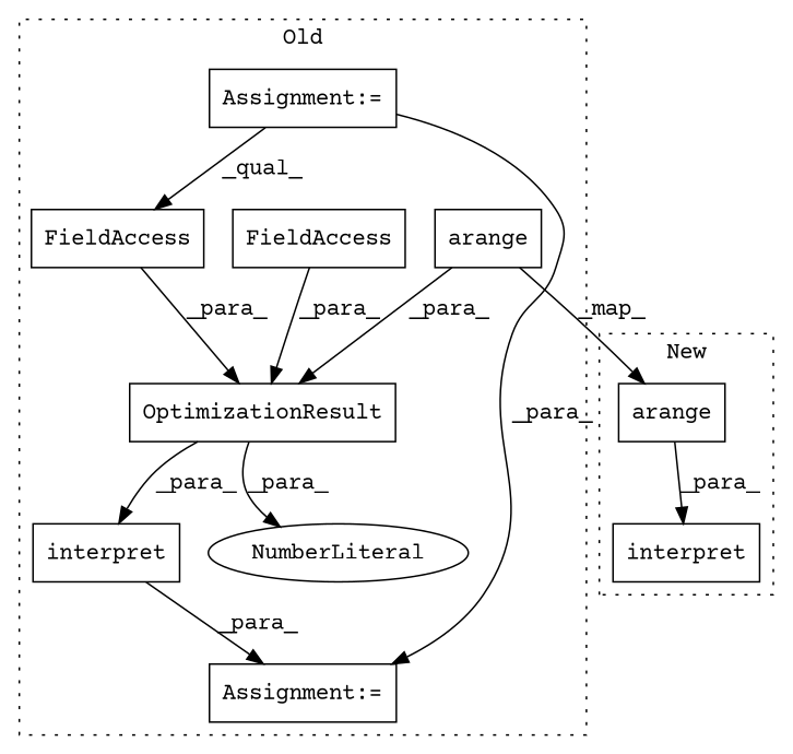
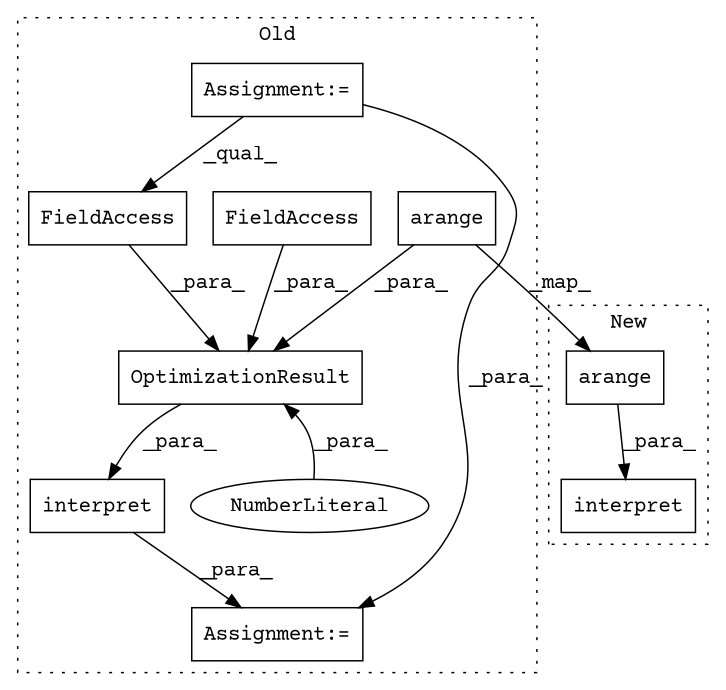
  digraph {
    fontname="Courier Prime"
    node [a=32 l="10,1" shape=box fontname="Courier Prime"]
    edge [fontname="Courier Prime"]
    n1 [label=interpret s="9837,9853"]
    n2 [l="19,1" label=OptimizationResult s="9731,9814"]
    n3 [a=34 l=1 label=NumberLiteral s=9766 shape=ellipse]
    n4 [a=22 l=32 label=FieldAccess s=9782]
    n5 [a=22 l=13 label=FieldAccess s=9768]
    n6 [a=7 l=1 label="Assignment:=" s=9831]
    n7 [a=7 l=24 label="Assignment:=" s=6539]
    n8 [l="7,1" label=arange s="9756,9764"]
    n9 [label=interpret s="9057,9082"]
    n10 [l="7,1" label=arange s="9073,9081"]
    subgraph cluster_1 {
      label=Old
      style=dotted
      n1
      n2
      n3
      n4
      n5
      n6
      n7
      n8
    }
    subgraph cluster_2 {
      label=New
      style=dotted
      n9
      n10
    }
    n1 -> n6 [label=_para_]
    n2 -> n1 [label=_para_]
-   n2 -> n3 [label=_para_]
+   n3 -> n2 [label=_para_]
    n4 -> n2 [label=_para_]
    n5 -> n2 [label=_para_]
    n7 -> n4 [label=_qual_]
    n7 -> n6 [label=_para_]
    n8 -> n2 [label=_para_]
    n8 -> n10 [label=_map_]
    n10 -> n9 [label=_para_]
  }
